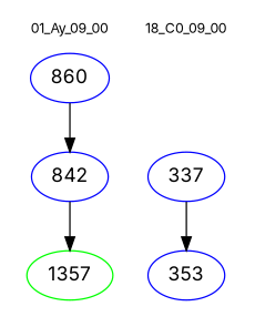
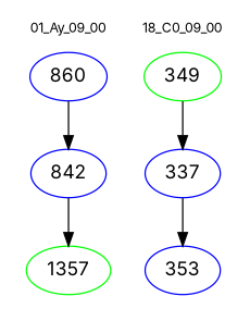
  digraph {
    fontname=Inter
    node [color=blue fontname=Inter]
    edge [color=black fontname=Inter]
    n1 [label=860]
    n2 [label=842]
    n3 [color=green label=1357]
+   n4 [color=green label=349]
    n5 [label=337]
    n6 [label=353]
    subgraph cluster_1 {
      color=white
      fontsize=10
      label="01_Ay_09_00"
      n1
      n2
      n3
    }
    subgraph cluster_2 {
      color=white
      fontsize=10
      label="18_C0_09_00"
+     n4
      n5
      n6
    }
    n1 -> n2
    n2 -> n3
+   n4 -> n5
    n5 -> n6
  }
